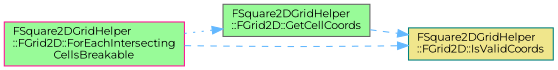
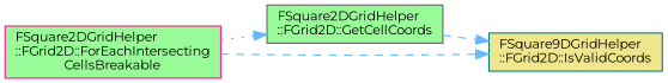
  digraph {
    rankdir=LR
    fontname=Montserrat
    node [fillcolor=palegreen fontname=Montserrat fontsize=10 shape=box style=filled]
    edge [color=steelblue1 fontname=Montserrat fontsize=10 labelfontname=Helvetica labelfontsize=10 style=dashed]
    n1 [color=deeppink fontcolor=black height=0.2 label="FSquare2DGridHelper\l::FGrid2D::ForEachIntersecting\lCellsBreakable" width=0.4]
    n2 [color=gray40 height=0.2 label="FSquare2DGridHelper\l::FGrid2D::GetCellCoords" width=0.4]
-   n3 [color=teal fillcolor=khaki height=0.2 label="FSquare2DGridHelper\l::FGrid2D::IsValidCoords" width=0.4]
+   n3 [color=teal fillcolor=khaki height=0.2 label="FSquare9DGridHelper\l::FGrid2D::IsValidCoords" width=0.4]
    n1 -> n2 [style=dotted]
    n1 -> n3
    n2 -> n3
  }
